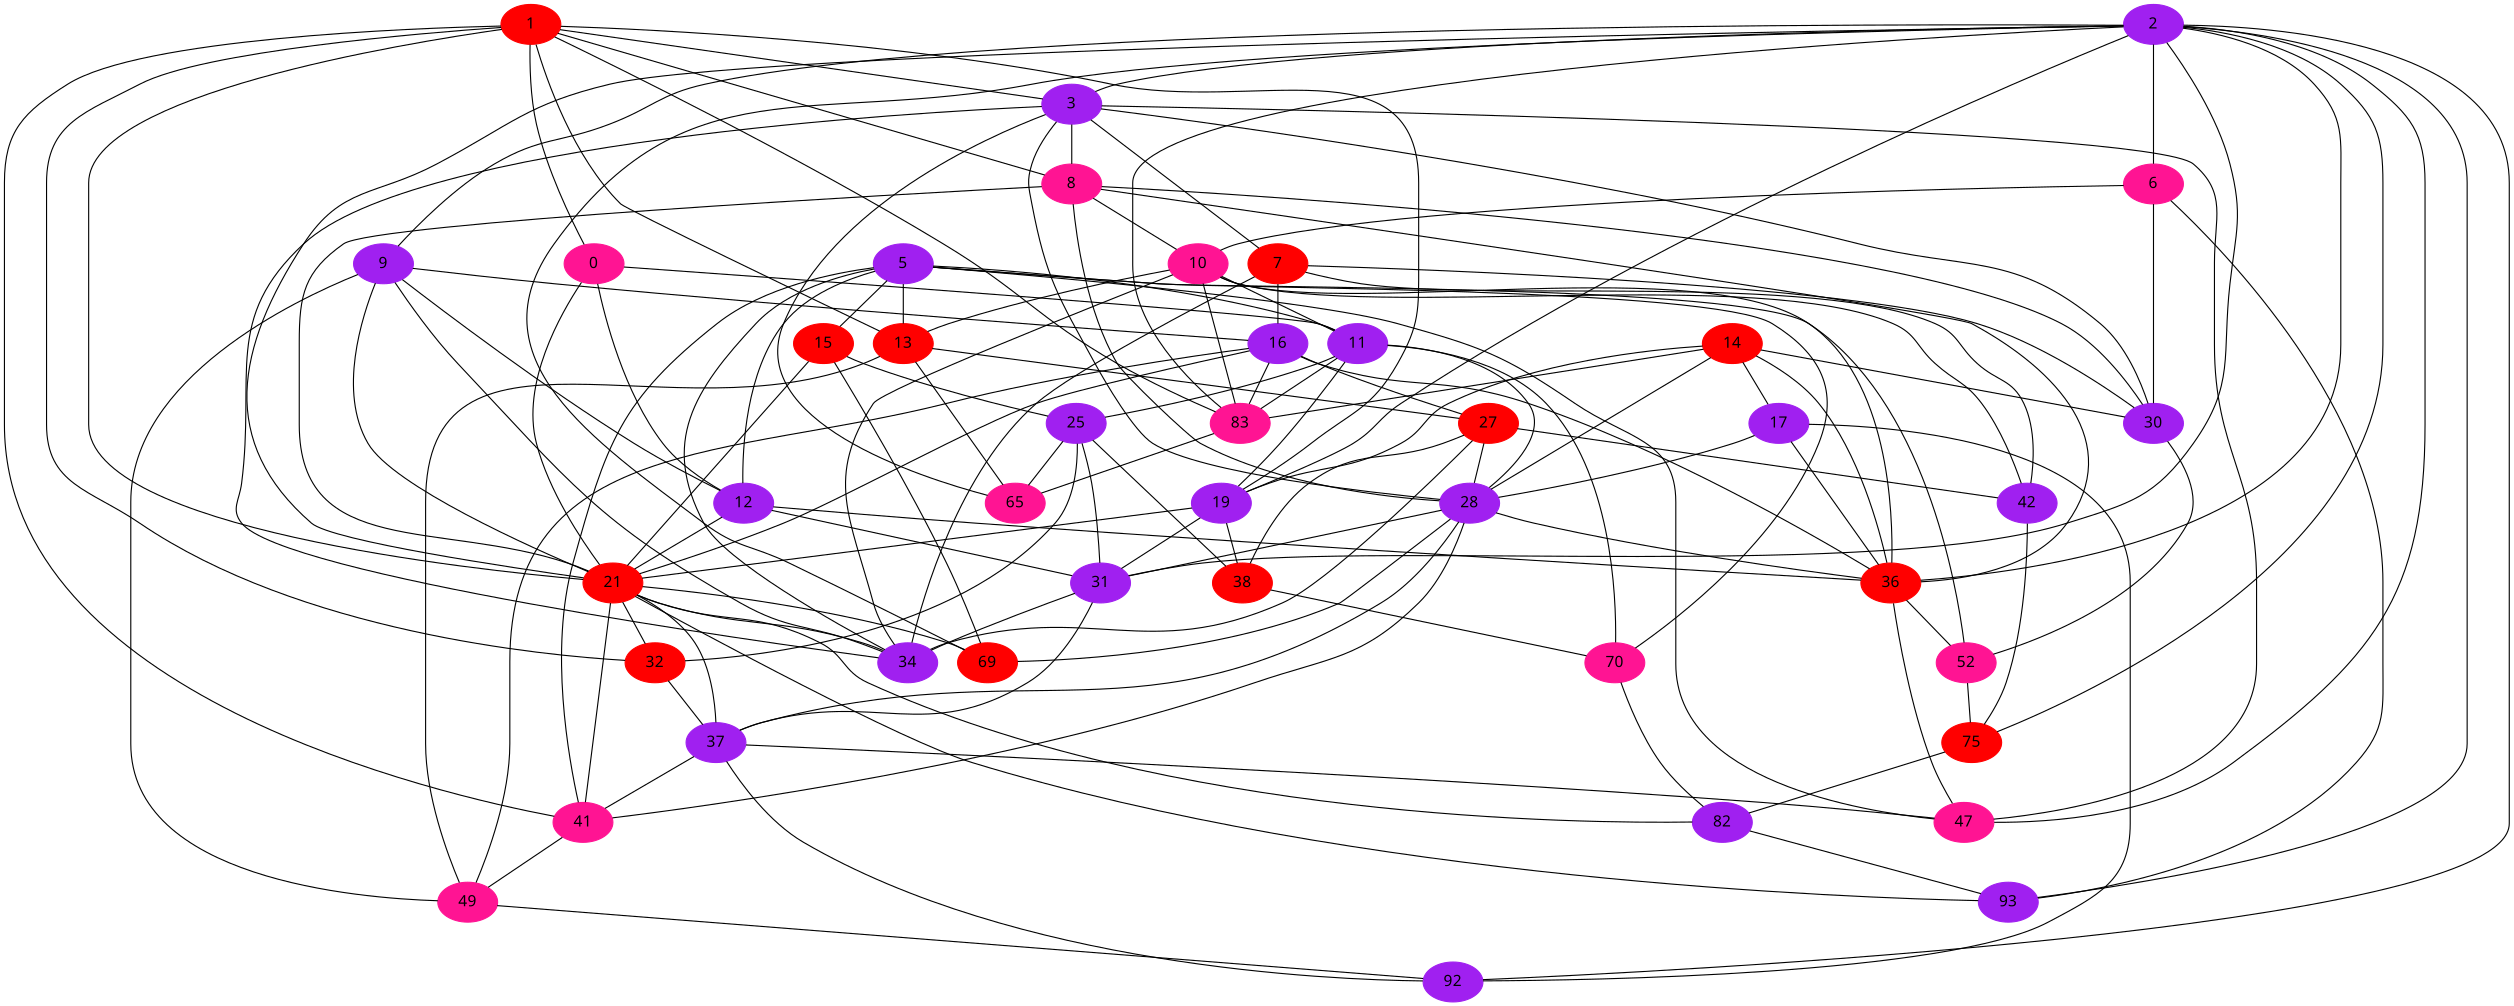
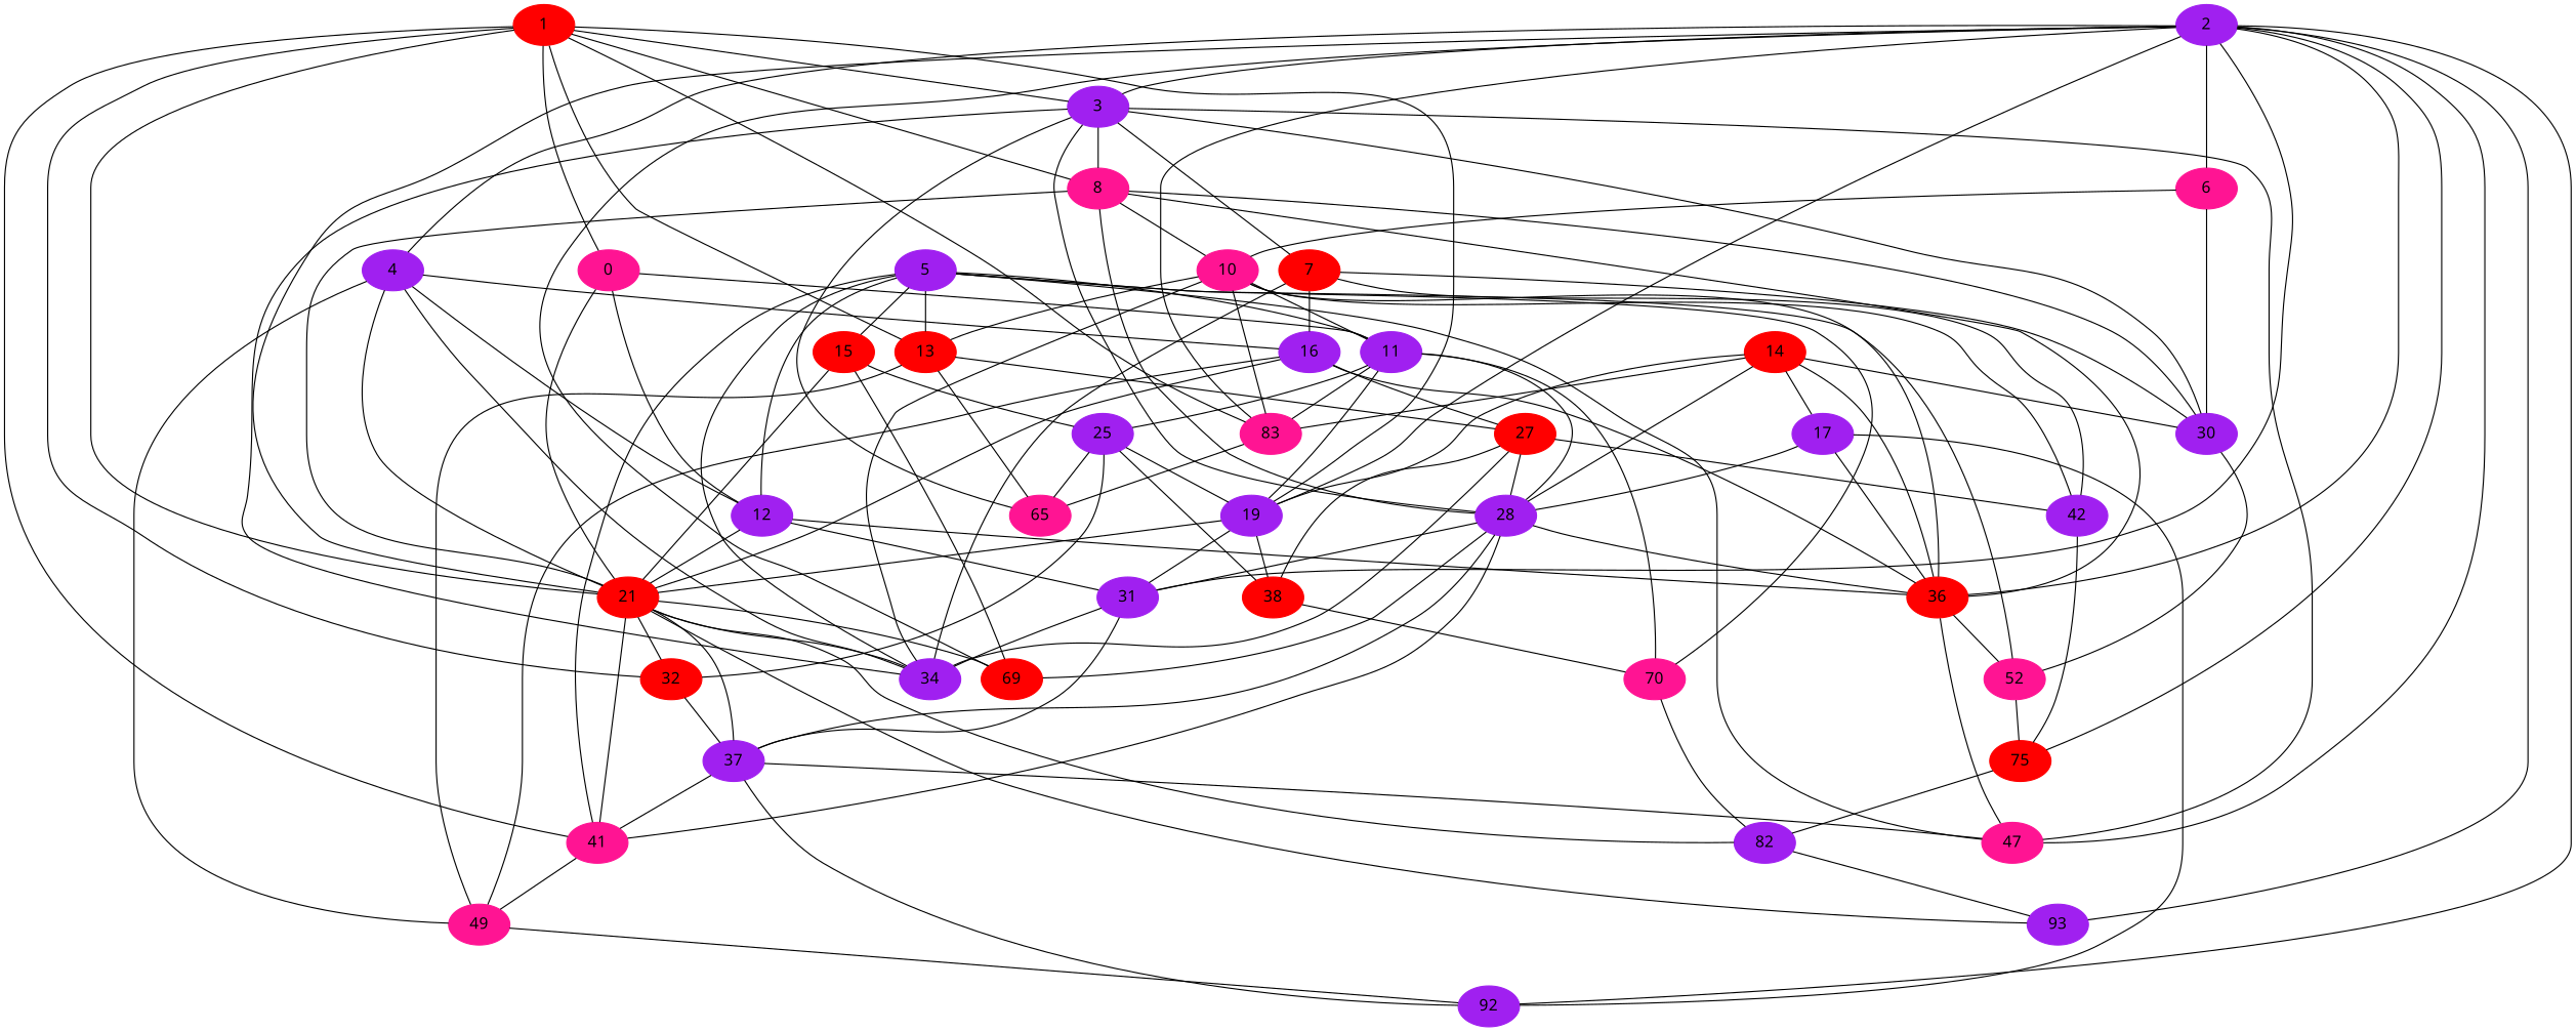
  graph {
    fontname="Noto Sans"
    node [color=purple fontname="Noto Sans" style=filled]
    edge [fontname="Noto Sans"]
    1 [color=red super="+22+74"]
    3 [super="+64+35+59"]
    n3 [color=deeppink label=0]
    8 [color=deeppink super="+58"]
    13 [color=red super="+103+24"]
    19 [super="+57"]
    21 [color=red super="+95+90+67+66"]
    n8 [color=deeppink label=83 super="+46+26"]
    32 [color=red]
    41 [color=deeppink super="+89"]
    47 [color=deeppink super="+51"]
    7 [color=red super="+55"]
    28 [super="+87+40+48"]
    30 [super="+81"]
    34 [super="+76+102+96"]
    65 [color=deeppink]
    11 [super="+29+100"]
    12 [super="+73"]
    36 [color=red super="+62+54+98"]
    10 [color=deeppink super="+39"]
    49 [color=deeppink super="+84"]
    27 [color=red super="+79"]
    31 [super="+101"]
    38 [color=red]
    69 [color=red]
    93
    37 [super="+99+53"]
    82
    2 [super="+20+80+50"]
    6 [color=deeppink]
-   9 [super="+85+18"]
+   9 [super="+85+18" label=4]
    75 [color=red]
    92
    16 [super="+83+61"]
    70 [color=deeppink]
    25 [super="+44"]
    52 [color=deeppink]
    42
    5 [super="+33+71+43"]
    15 [color=red]
    14 [color=red super="+45"]
    17
    1 -- 3
    1 -- n3
    1 -- 8
    1 -- 13
    1 -- 19
    1 -- 21 [weight=2]
    1 -- n8
    1 -- 32
    1 -- 41
    3 -- 8 [weight=2]
    3 -- 47
    3 -- 7
    3 -- 28
    3 -- 30
    3 -- 34
    3 -- 65
    n3 -- 21
    n3 -- 11
    n3 -- 12
    8 -- 21
    8 -- 28
    8 -- 30
    8 -- 36
    8 -- 10
    13 -- 65
    13 -- 49 [weight=2]
    13 -- 27
    19 -- 21 [weight=2]
    19 -- 31
    19 -- 38
    21 -- 32
    21 -- 41
    21 -- 34
    21 -- 69
    21 -- 93
    21 -- 37
    21 -- 82
    n8 -- 65
    32 -- 37
    41 -- 49
    7 -- 30
    7 -- 34 [weight=2]
    7 -- 16
    7 -- 42
    28 -- 41
    28 -- 36
    28 -- 31
    28 -- 69
    28 -- 37
    30 -- 52
    11 -- 19
    11 -- n8
    11 -- 28
    11 -- 70
    11 -- 25
    12 -- 21
    12 -- 36
    12 -- 31
    36 -- 47
    36 -- 52
    10 -- 13 [weight=2]
    10 -- n8
    10 -- 34
    10 -- 11
    10 -- 36
    10 -- 42
    49 -- 92
    27 -- 28 [weight=2]
    27 -- 34 [weight=2]
    27 -- 38
    27 -- 42
    31 -- 34
    31 -- 37 [weight=2]
    38 -- 70
    37 -- 41
    37 -- 47
    37 -- 92
    82 -- 93
    2 -- 3
    2 -- 19
    2 -- 21
    2 -- n8 [weight=2]
    2 -- 47 [weight=2]
    2 -- 36
    2 -- 31
    2 -- 69
    2 -- 93
    2 -- 6
    2 -- 9
    2 -- 75
    2 -- 92
    6 -- 30
    6 -- 10
-   6 -- 93
    9 -- 21 [weight=2]
    9 -- 34
    9 -- 12
    9 -- 49
    9 -- 16
    75 -- 82
    16 -- 21 [weight=2]
-   16 -- n8
    16 -- 36
    16 -- 49
    16 -- 27
    70 -- 82
    25 -- 32
    25 -- 65
-   25 -- 31
+   25 -- 19
    25 -- 38
    52 -- 75
    42 -- 75
    5 -- 13
    5 -- 41
    5 -- 47
    5 -- 34
    5 -- 11
    5 -- 12
    5 -- 70
    5 -- 52
    5 -- 15
    15 -- 21
    15 -- 69
    15 -- 25
    14 -- 19
    14 -- n8
    14 -- 28
    14 -- 30
    14 -- 36
    14 -- 17
    17 -- 28
    17 -- 36
    17 -- 92
  }
